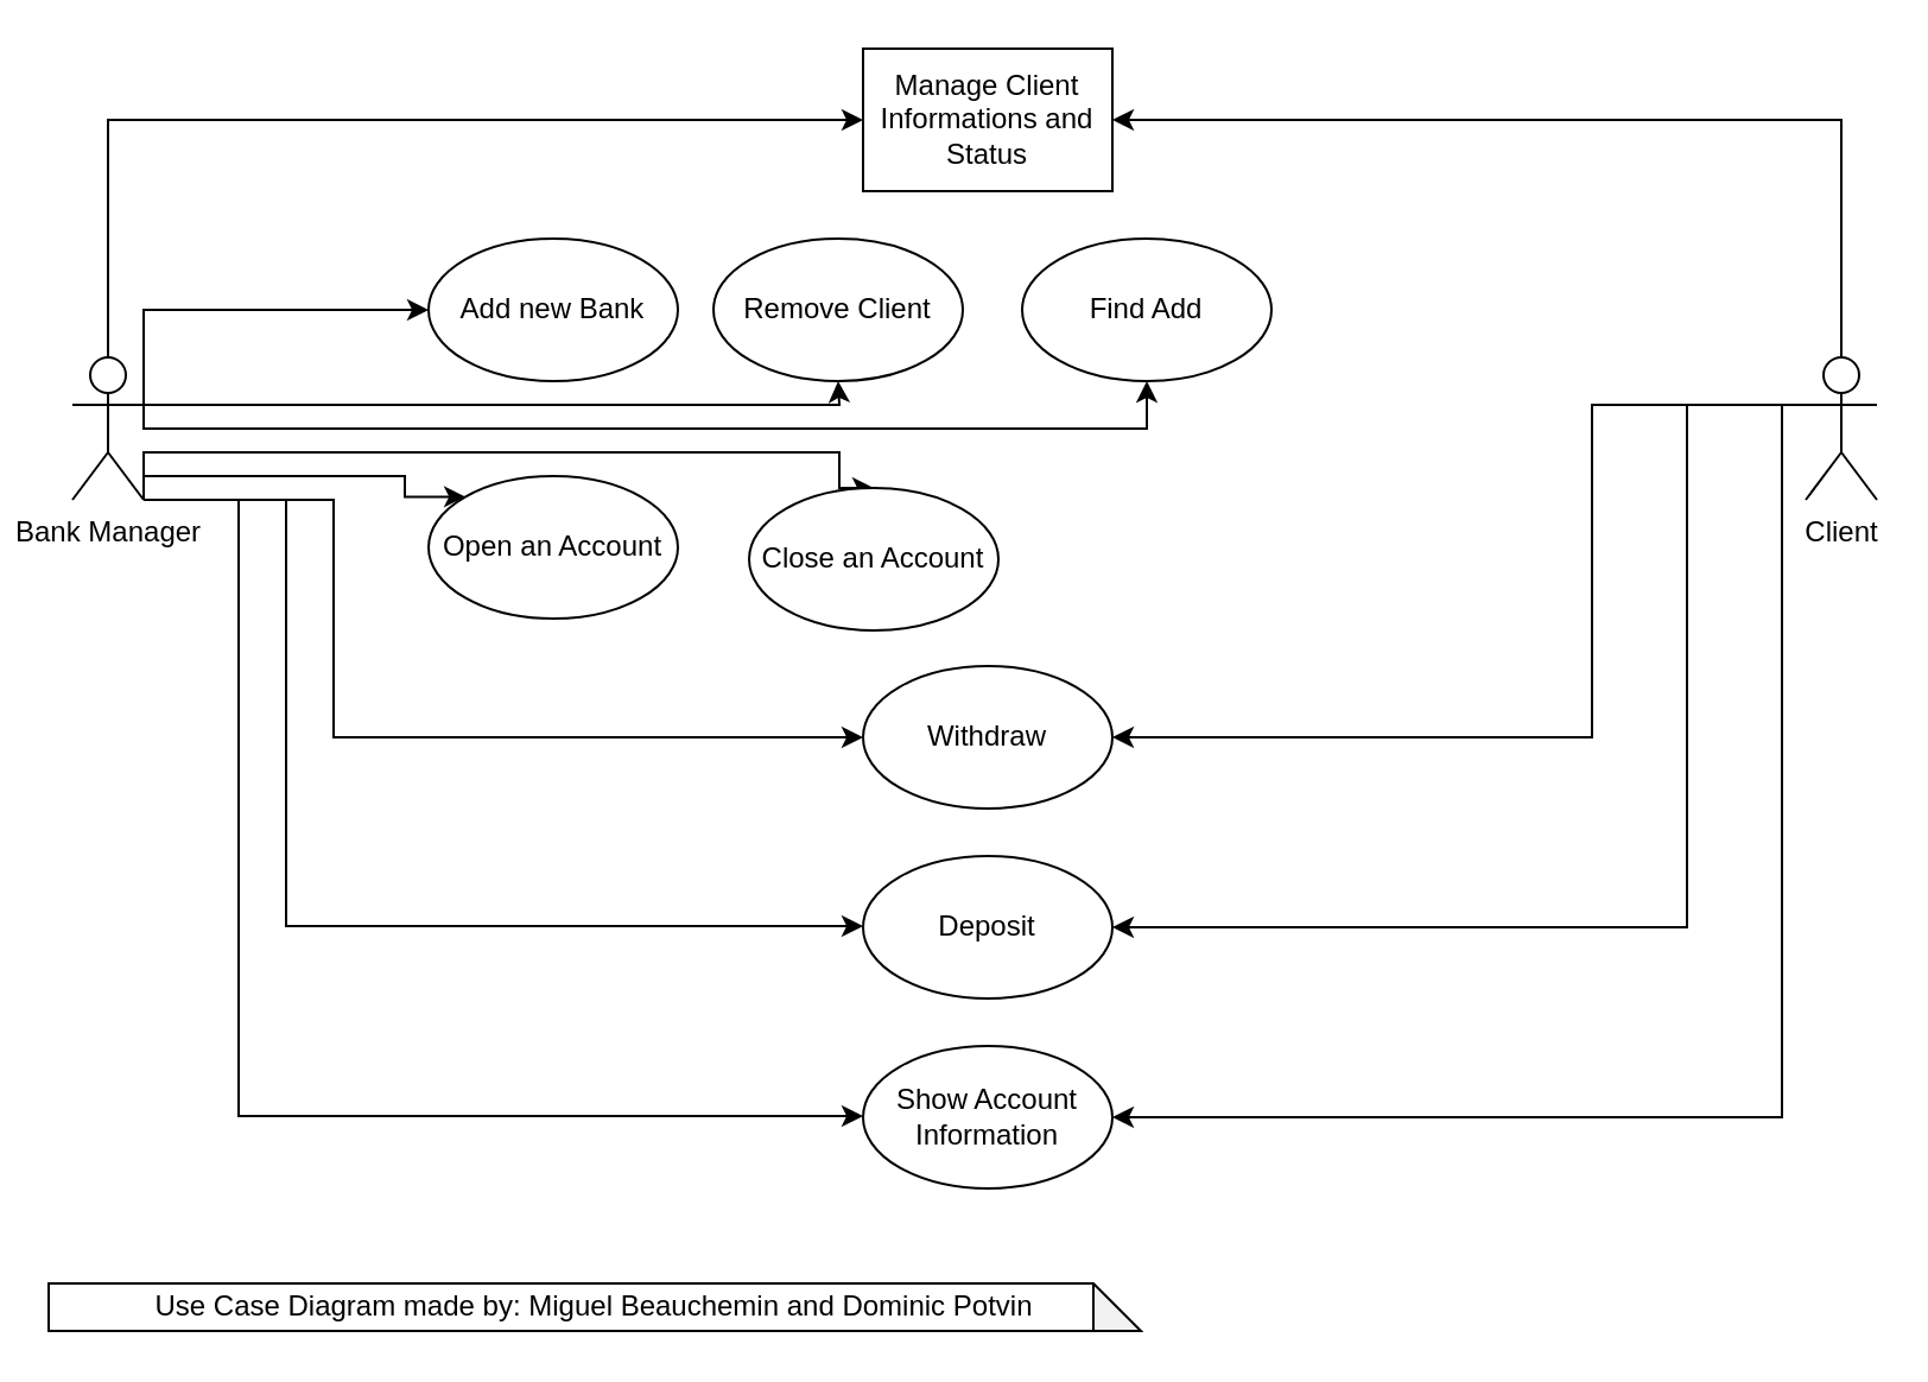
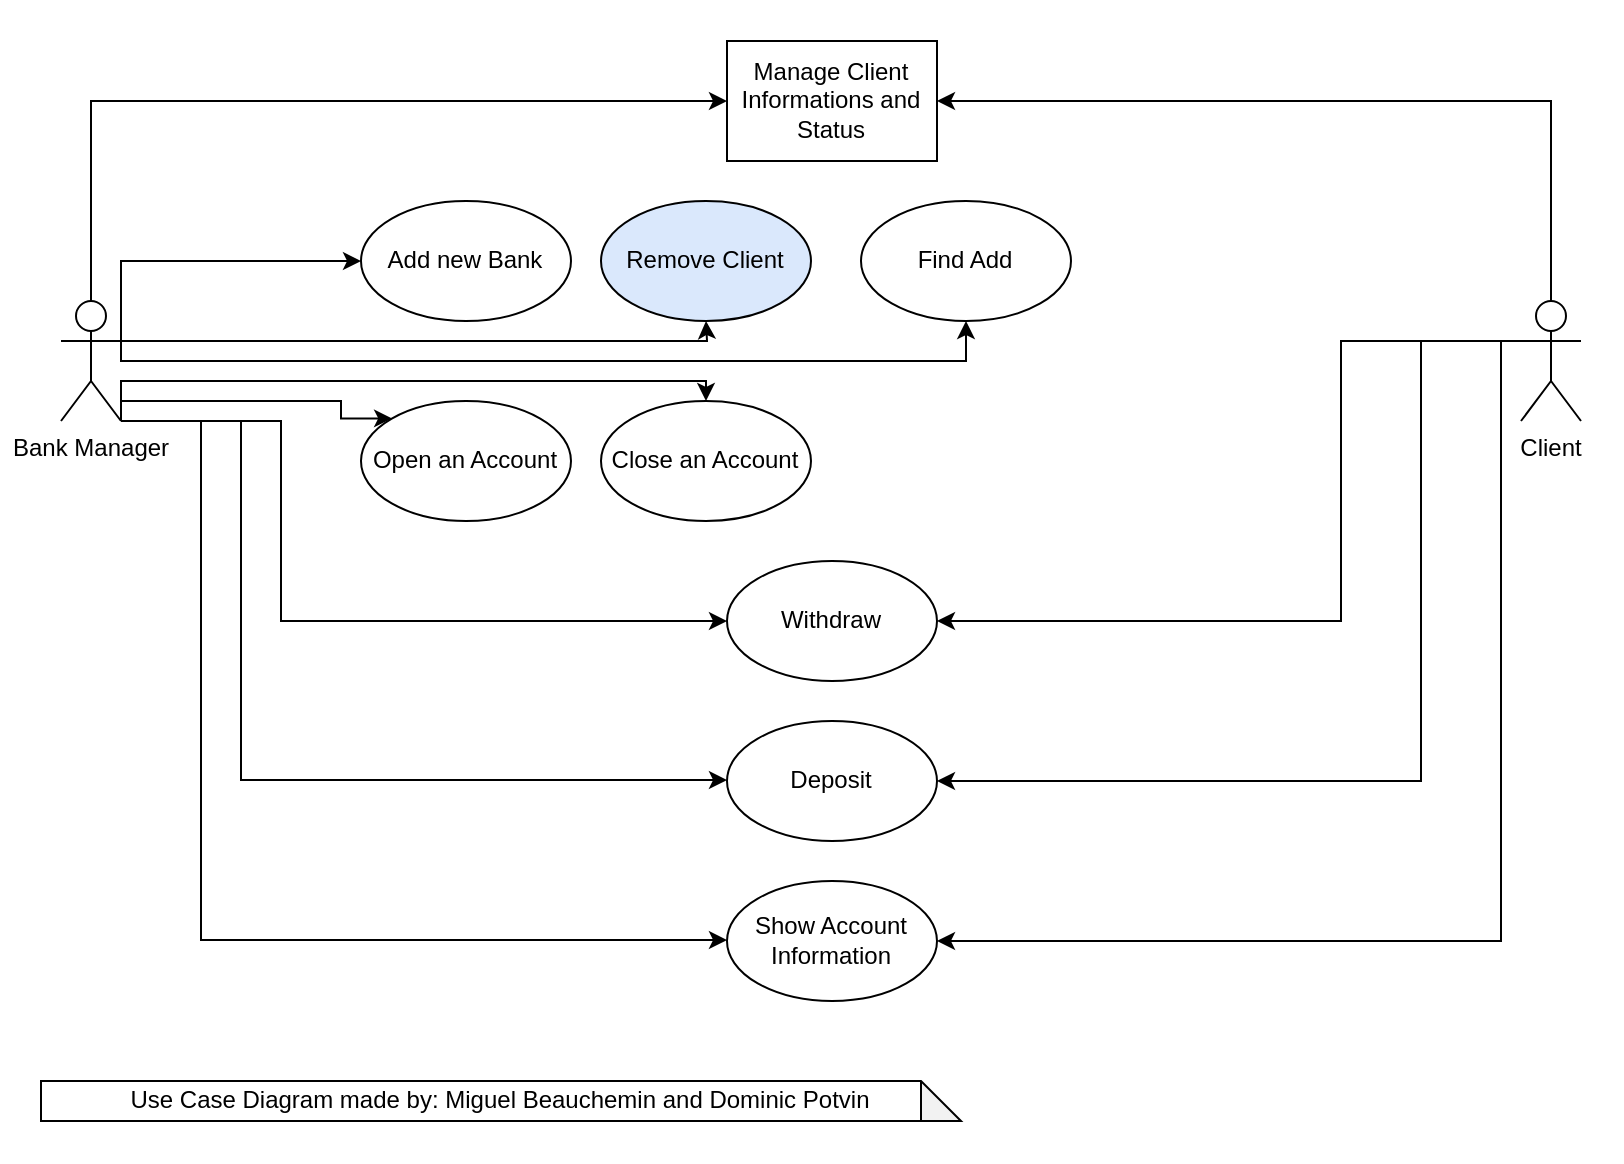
  <mxCell id="0" />
  <mxCell id="1" parent="0" />
  <mxCell id="2" style="edgeStyle=orthogonalEdgeStyle;rounded=0;orthogonalLoop=1;jettySize=auto;html=1;exitX=0.5;exitY=0;exitDx=0;exitDy=0;exitPerimeter=0;entryX=1;entryY=0.5;entryDx=0;entryDy=0;" edge="1" parent="1" source="6" target="15"><mxGeometry relative="1" as="geometry" /></mxCell>
  <mxCell id="3" style="edgeStyle=orthogonalEdgeStyle;rounded=0;orthogonalLoop=1;jettySize=auto;html=1;exitX=0;exitY=0.333;exitDx=0;exitDy=0;exitPerimeter=0;entryX=1;entryY=0.5;entryDx=0;entryDy=0;" edge="1" parent="1" source="6" target="22"><mxGeometry relative="1" as="geometry"><Array as="points"><mxPoint x="670" y="170" /><mxPoint x="670" y="310" /></Array></mxGeometry></mxCell>
  <mxCell id="4" style="edgeStyle=orthogonalEdgeStyle;rounded=0;orthogonalLoop=1;jettySize=auto;html=1;exitX=0;exitY=0.333;exitDx=0;exitDy=0;exitPerimeter=0;entryX=1;entryY=0.5;entryDx=0;entryDy=0;" edge="1" parent="1" source="6" target="21"><mxGeometry relative="1" as="geometry"><Array as="points"><mxPoint x="710" y="170" /><mxPoint x="710" y="390" /></Array></mxGeometry></mxCell>
  <mxCell id="5" style="edgeStyle=orthogonalEdgeStyle;rounded=0;orthogonalLoop=1;jettySize=auto;html=1;exitX=0;exitY=0.333;exitDx=0;exitDy=0;exitPerimeter=0;entryX=1;entryY=0.5;entryDx=0;entryDy=0;" edge="1" parent="1" source="6" target="23"><mxGeometry relative="1" as="geometry"><Array as="points"><mxPoint x="750" y="170" /><mxPoint x="750" y="470" /></Array></mxGeometry></mxCell>
  <mxCell id="6" value="Client" style="shape=umlActor;verticalLabelPosition=bottom;verticalAlign=top;html=1;outlineConnect=0;" vertex="1" parent="1"><mxGeometry x="760" y="150" width="30" height="60" as="geometry" /></mxCell>
  <mxCell id="7" style="edgeStyle=orthogonalEdgeStyle;rounded=0;orthogonalLoop=1;jettySize=auto;html=1;exitX=0.5;exitY=0;exitDx=0;exitDy=0;exitPerimeter=0;entryX=0;entryY=0.5;entryDx=0;entryDy=0;" edge="1" parent="1" source="14" target="15"><mxGeometry relative="1" as="geometry" /></mxCell>
  <mxCell id="8" style="edgeStyle=orthogonalEdgeStyle;rounded=0;orthogonalLoop=1;jettySize=auto;html=1;" edge="1" parent="1" target="16"><mxGeometry relative="1" as="geometry"><mxPoint x="60" y="170" as="sourcePoint" /><Array as="points"><mxPoint x="90" y="130" /><mxPoint x="90" y="130" /></Array></mxGeometry></mxCell>
  <mxCell id="9" style="edgeStyle=orthogonalEdgeStyle;rounded=0;orthogonalLoop=1;jettySize=auto;html=1;exitX=1;exitY=0.333;exitDx=0;exitDy=0;exitPerimeter=0;" edge="1" parent="1" source="14" target="17"><mxGeometry relative="1" as="geometry"><Array as="points"><mxPoint x="353" y="170" /></Array></mxGeometry></mxCell>
  <mxCell id="10" style="edgeStyle=orthogonalEdgeStyle;rounded=0;orthogonalLoop=1;jettySize=auto;html=1;exitX=1;exitY=0.333;exitDx=0;exitDy=0;exitPerimeter=0;entryX=0.5;entryY=1;entryDx=0;entryDy=0;" edge="1" parent="1" source="14" target="18"><mxGeometry relative="1" as="geometry"><Array as="points"><mxPoint x="60" y="180" /><mxPoint x="483" y="180" /></Array></mxGeometry></mxCell>
  <mxCell id="11" style="edgeStyle=orthogonalEdgeStyle;rounded=0;orthogonalLoop=1;jettySize=auto;html=1;exitX=1;exitY=1;exitDx=0;exitDy=0;exitPerimeter=0;entryX=0;entryY=0;entryDx=0;entryDy=0;" edge="1" parent="1" source="14" target="19"><mxGeometry relative="1" as="geometry"><Array as="points"><mxPoint x="60" y="200" /><mxPoint x="170" y="200" /><mxPoint x="170" y="209" /></Array></mxGeometry></mxCell>
  <mxCell id="12" style="edgeStyle=orthogonalEdgeStyle;rounded=0;orthogonalLoop=1;jettySize=auto;html=1;exitX=1;exitY=1;exitDx=0;exitDy=0;exitPerimeter=0;entryX=0.5;entryY=0;entryDx=0;entryDy=0;" edge="1" parent="1" source="14" target="20"><mxGeometry relative="1" as="geometry"><Array as="points"><mxPoint x="60" y="190" /><mxPoint x="353" y="190" /></Array></mxGeometry></mxCell>
  <mxCell id="13" value="" style="edgeStyle=orthogonalEdgeStyle;rounded=0;orthogonalLoop=1;jettySize=auto;html=1;entryX=0;entryY=0.5;entryDx=0;entryDy=0;exitX=1;exitY=1;exitDx=0;exitDy=0;exitPerimeter=0;" edge="1" parent="1" source="14" target="22"><mxGeometry relative="1" as="geometry"><mxPoint x="45" y="280" as="targetPoint" /><Array as="points"><mxPoint x="140" y="210" /><mxPoint x="140" y="310" /></Array></mxGeometry></mxCell>
  <mxCell id="14" value="Bank Manager" style="shape=umlActor;verticalLabelPosition=bottom;verticalAlign=top;html=1;outlineConnect=0;" vertex="1" parent="1"><mxGeometry x="30" y="150" width="30" height="60" as="geometry" /></mxCell>
  <mxCell id="15" value="Manage Client Informations and Status" style="whiteSpace=wrap;html=1;rounded=0;" vertex="1" parent="1"><mxGeometry x="363" y="20" width="105" height="60" as="geometry" /></mxCell>
  <mxCell id="16" value="Add new Bank" style="ellipse;whiteSpace=wrap;html=1;" vertex="1" parent="1"><mxGeometry x="180" y="100" width="105" height="60" as="geometry" /></mxCell>
- <mxCell id="17" value="Remove Client" style="ellipse;whiteSpace=wrap;html=1;" vertex="1" parent="1"><mxGeometry x="300" y="100" width="105" height="60" as="geometry" /></mxCell>
+ <mxCell id="17" value="Remove Client" style="ellipse;whiteSpace=wrap;html=1;fillColor=#dae8fc;" vertex="1" parent="1"><mxGeometry x="300" y="100" width="105" height="60" as="geometry" /></mxCell>
  <mxCell id="18" value="Find Add" style="ellipse;whiteSpace=wrap;html=1;" vertex="1" parent="1"><mxGeometry x="430" y="100" width="105" height="60" as="geometry" /></mxCell>
  <mxCell id="19" value="Open an Account" style="ellipse;whiteSpace=wrap;html=1;" vertex="1" parent="1"><mxGeometry x="180" y="200" width="105" height="60" as="geometry" /></mxCell>
- <mxCell id="20" value="Close an Account" style="ellipse;whiteSpace=wrap;html=1;" vertex="1" parent="1"><mxGeometry x="315" y="205" width="105" height="60" as="geometry" /></mxCell>
+ <mxCell id="20" value="Close an Account" style="ellipse;whiteSpace=wrap;html=1;" vertex="1" parent="1"><mxGeometry x="300" y="200" width="105" height="60" as="geometry" /></mxCell>
  <mxCell id="21" value="Deposit" style="ellipse;whiteSpace=wrap;html=1;" vertex="1" parent="1"><mxGeometry x="363" y="360" width="105" height="60" as="geometry" /></mxCell>
  <mxCell id="22" value="Withdraw" style="ellipse;whiteSpace=wrap;html=1;" vertex="1" parent="1"><mxGeometry x="363" y="280" width="105" height="60" as="geometry" /></mxCell>
  <mxCell id="23" value="Show Account Information" style="ellipse;whiteSpace=wrap;html=1;" vertex="1" parent="1"><mxGeometry x="363" y="440" width="105" height="60" as="geometry" /></mxCell>
  <mxCell id="24" value="" style="edgeStyle=orthogonalEdgeStyle;rounded=0;orthogonalLoop=1;jettySize=auto;html=1;entryX=0;entryY=0.5;entryDx=0;entryDy=0;" edge="1" parent="1"><mxGeometry relative="1" as="geometry"><mxPoint x="60" y="210" as="sourcePoint" /><mxPoint x="363" y="389.5" as="targetPoint" /><Array as="points"><mxPoint x="120" y="210" /><mxPoint x="120" y="390" /></Array></mxGeometry></mxCell>
  <mxCell id="25" value="" style="edgeStyle=orthogonalEdgeStyle;rounded=0;orthogonalLoop=1;jettySize=auto;html=1;entryX=0;entryY=0.5;entryDx=0;entryDy=0;exitX=1;exitY=1;exitDx=0;exitDy=0;exitPerimeter=0;" edge="1" parent="1" source="14"><mxGeometry relative="1" as="geometry"><mxPoint x="40" y="469.5" as="sourcePoint" /><mxPoint x="363" y="469.5" as="targetPoint" /><Array as="points"><mxPoint x="100" y="210" /><mxPoint x="100" y="470" /></Array></mxGeometry></mxCell>
  <mxCell id="26" value="Use Case Diagram made by: Miguel Beauchemin and Dominic Potvin" style="shape=note;whiteSpace=wrap;html=1;backgroundOutline=1;darkOpacity=0.05;" vertex="1" parent="1"><mxGeometry x="20" y="540" width="460" height="20" as="geometry" /></mxCell>
